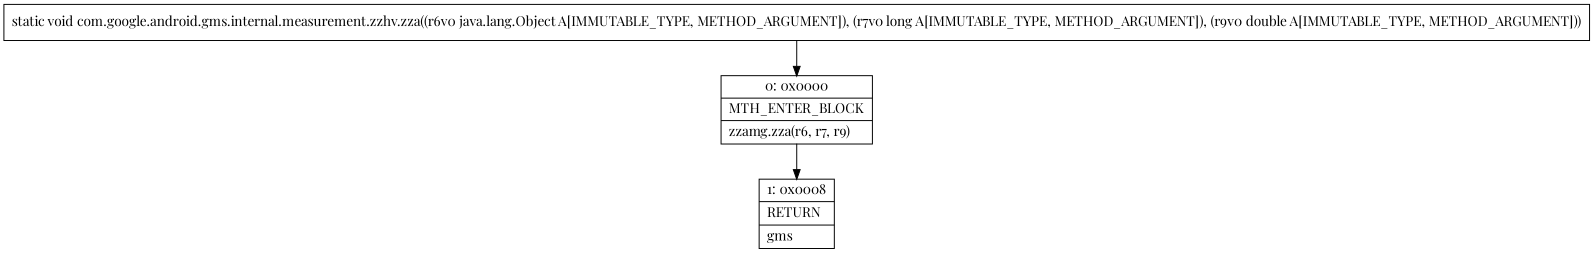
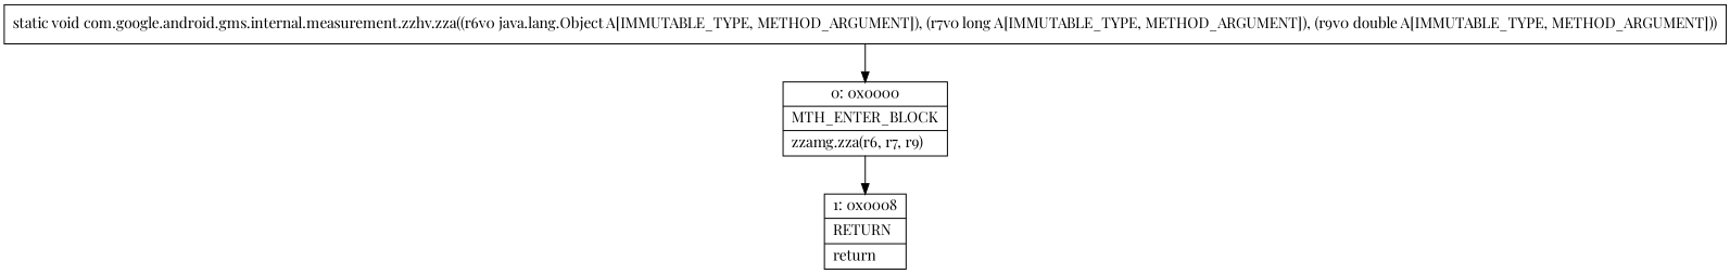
  digraph {
    fontname="Playfair Display"
    node [shape=record fontname="Playfair Display"]
    edge [fontname="Playfair Display"]
    n1 [label="{0\:\ 0x0000|MTH_ENTER_BLOCK\l|zzamg.zza(r6, r7, r9)\l}"]
-   n2 [label="{1\:\ 0x0008|RETURN\l|gms\l}"]
+   n2 [label="{1\:\ 0x0008|RETURN\l|return\l}"]
    n3 [label="{static void com.google.android.gms.internal.measurement.zzhv.zza((r6v0 java.lang.Object A[IMMUTABLE_TYPE, METHOD_ARGUMENT]), (r7v0 long A[IMMUTABLE_TYPE, METHOD_ARGUMENT]), (r9v0 double A[IMMUTABLE_TYPE, METHOD_ARGUMENT])) }"]
    n1 -> n2
    n3 -> n1
  }
